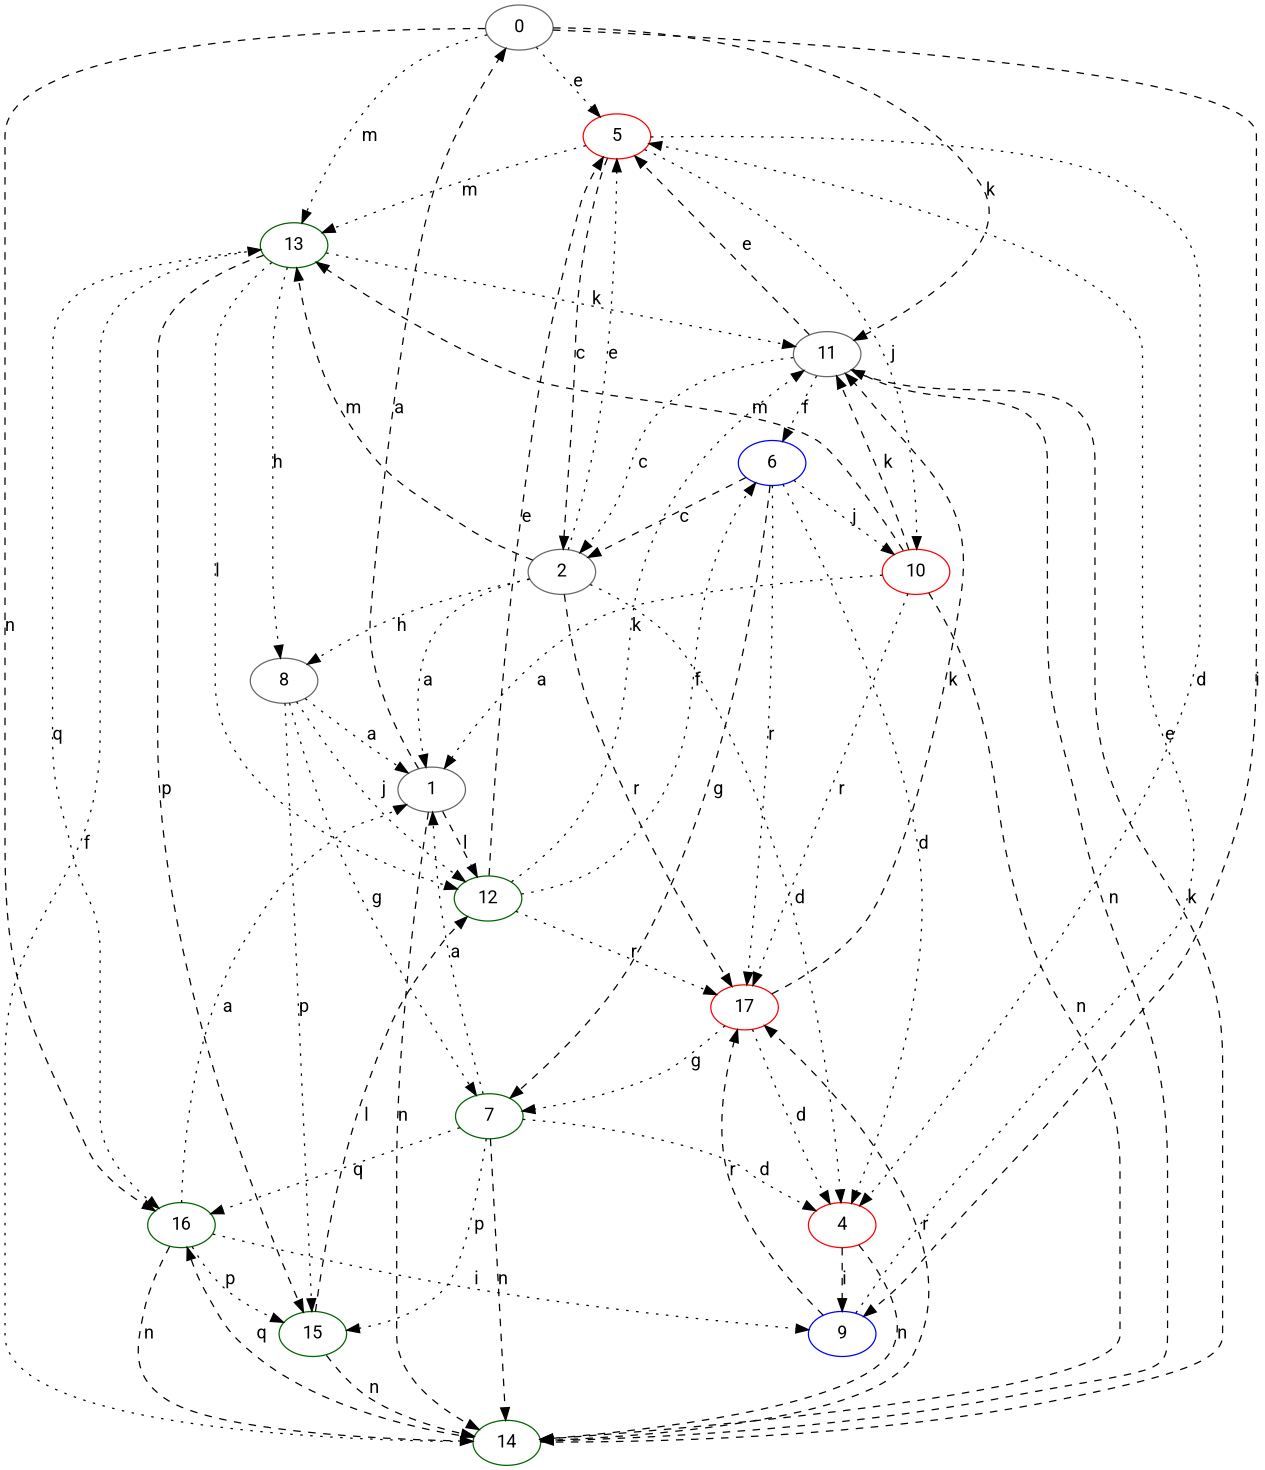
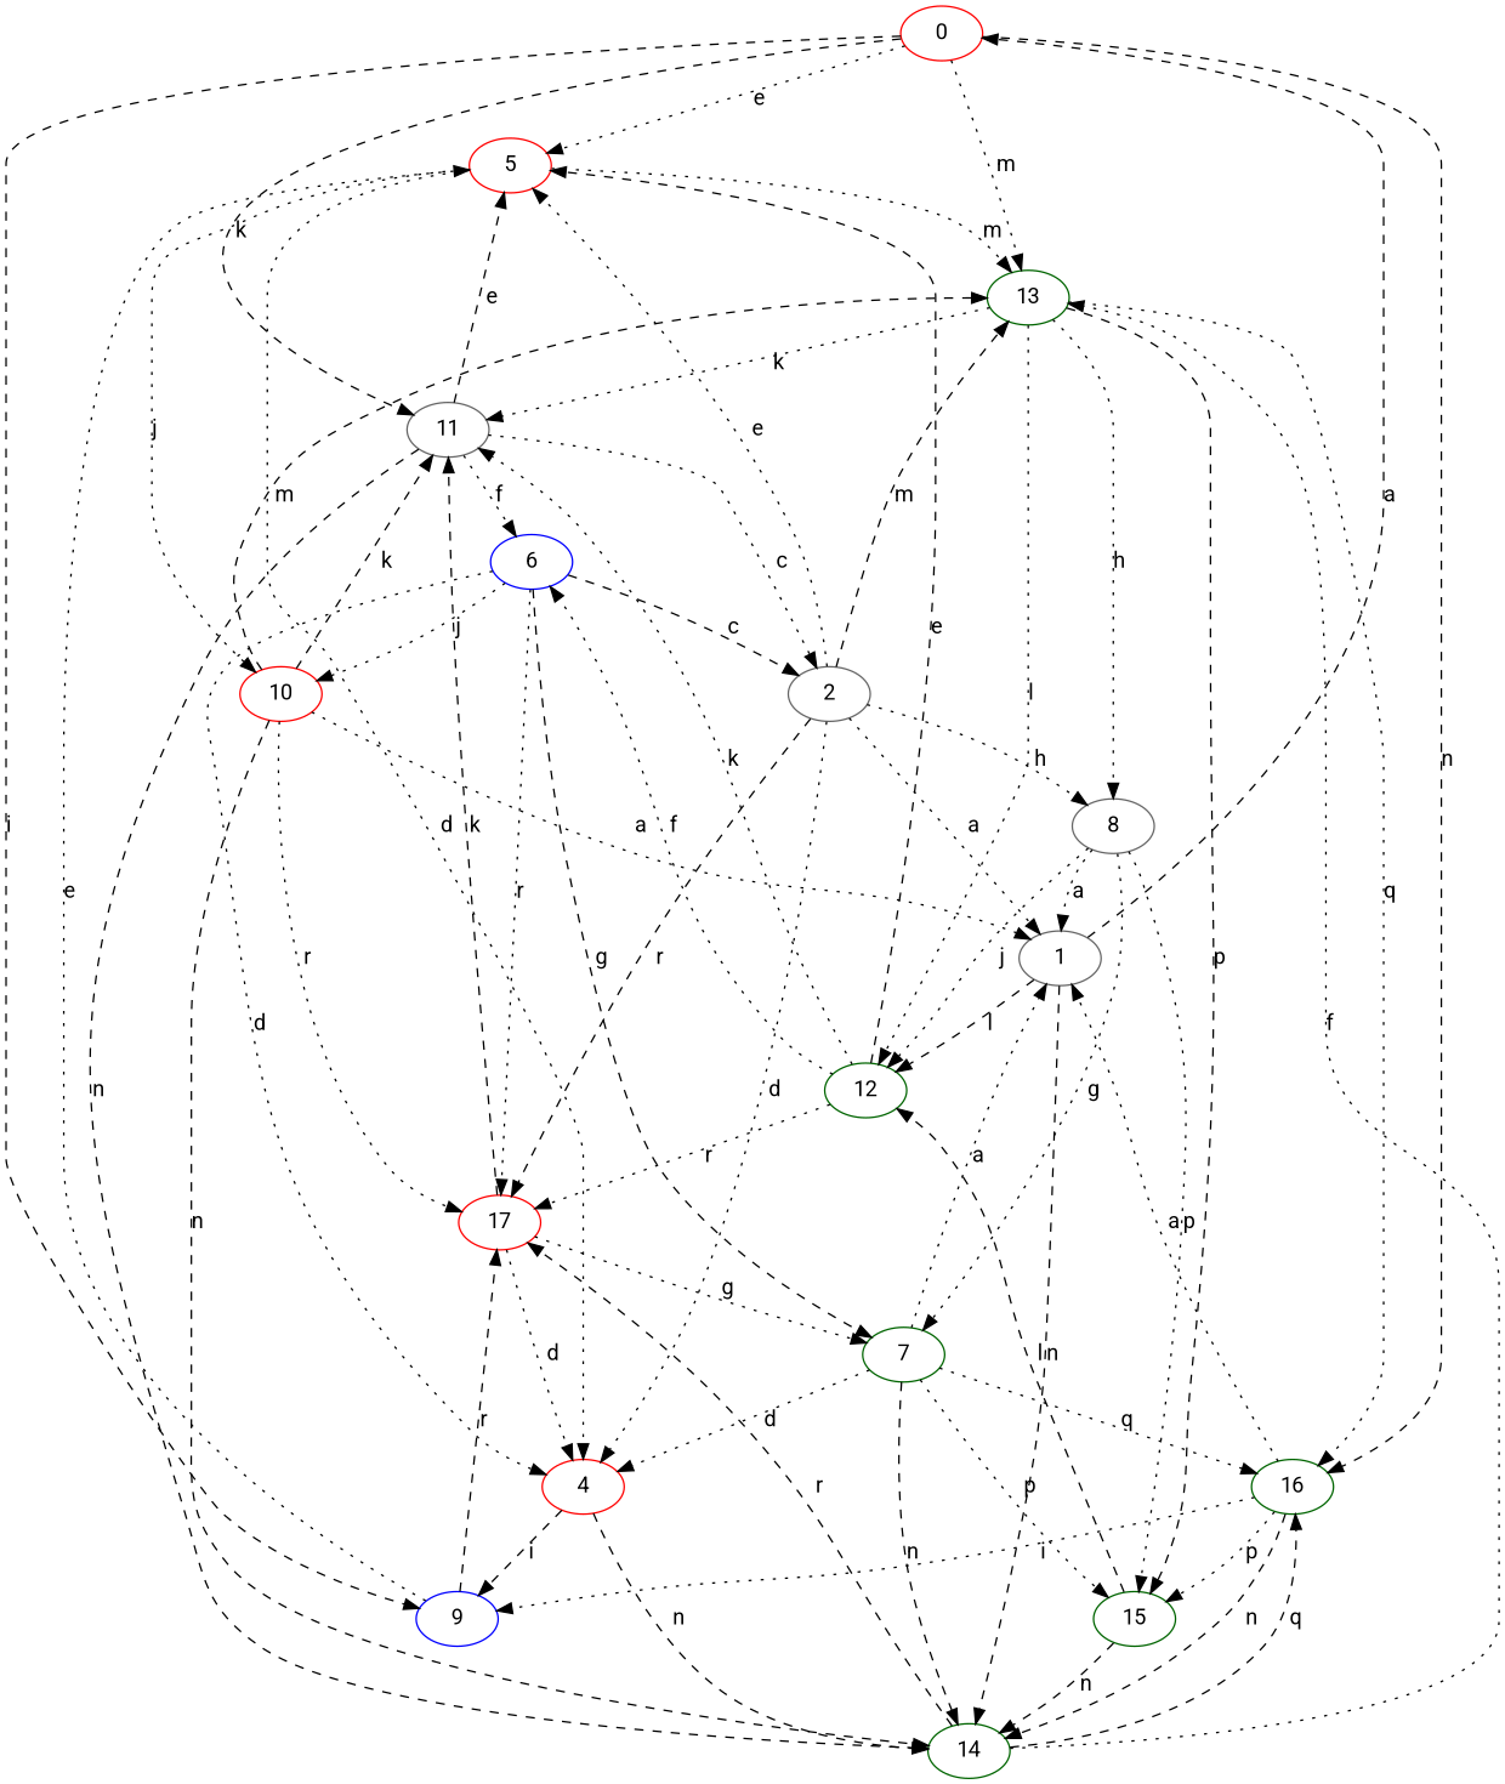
  strict digraph {
    fontname=Roboto
    node [color=darkgreen fontname=Roboto]
    edge [fontname=Roboto style=dotted]
-   0 [color=gray40]
+   0 [color=red]
    5 [color=red]
    9 [color=blue]
    11 [color=gray40]
    13
    16
    n7 [color=gray40 label=2]
    4 [color=red]
    10 [color=red]
    17 [color=red]
    14
    6 [color=blue]
    12
    8 [color=gray40]
    15
    1 [color=gray40]
    7
    0 -> 5 [label=e]
    0 -> 9 [label=i style=dashed]
    0 -> 11 [label=k style=dashed]
    0 -> 13 [label=m]
    0 -> 16 [label=n style=dashed]
    5 -> 13 [label=m]
-   5 -> n7 [label=c style=dashed]
    5 -> 4 [label=d]
    5 -> 10 [label=j]
    9 -> 5 [label=e]
    9 -> 17 [label=r style=dashed]
    11 -> 5 [label=e style=dashed]
    11 -> n7 [label=c]
    11 -> 14 [label=n style=dashed]
    11 -> 6 [label=f]
    13 -> 11 [label=k]
    13 -> 16 [label=q]
    13 -> 12 [label=l]
    13 -> 8 [label=h]
    13 -> 15 [label=p style=dashed]
    16 -> 9 [label=i]
    16 -> 14 [label=n style=dashed]
    16 -> 15 [label=p]
    16 -> 1 [label=a]
    n7 -> 5 [label=e]
    n7 -> 13 [label=m style=dashed]
    n7 -> 4 [label=d]
    n7 -> 17 [label=r style=dashed]
    n7 -> 8 [label=h]
    n7 -> 1 [label=a]
    4 -> 9 [label=i style=dashed]
    4 -> 14 [label=n style=dashed]
    10 -> 11 [label=k style=dashed]
    10 -> 13 [label=m style=dashed]
    10 -> 17 [label=r]
    10 -> 14 [label=n style=dashed]
    10 -> 1 [label=a]
    17 -> 11 [label=k style=dashed]
    17 -> 4 [label=d]
    17 -> 7 [label=g]
-   14 -> 11 [label=k style=dashed]
    14 -> 13 [label=f]
    14 -> 16 [label=q style=dashed]
    14 -> 17 [label=r style=dashed]
    6 -> n7 [label=c style=dashed]
    6 -> 4 [label=d]
    6 -> 10 [label=j]
    6 -> 17 [label=r]
    6 -> 7 [label=g style=dashed]
    12 -> 5 [label=e style=dashed]
    12 -> 11 [label=k]
    12 -> 17 [label=r]
    12 -> 6 [label=f]
    8 -> 12 [label=j]
    8 -> 15 [label=p]
    8 -> 1 [label=a]
    8 -> 7 [label=g]
    15 -> 14 [label=n style=dashed]
    15 -> 12 [label=l style=dashed]
    1 -> 0 [label=a style=dashed]
    1 -> 14 [label=n style=dashed]
    1 -> 12 [label=l style=dashed]
    7 -> 16 [label=q]
    7 -> 4 [label=d]
    7 -> 14 [label=n style=dashed]
    7 -> 15 [label=p]
    7 -> 1 [label=a]
  }
